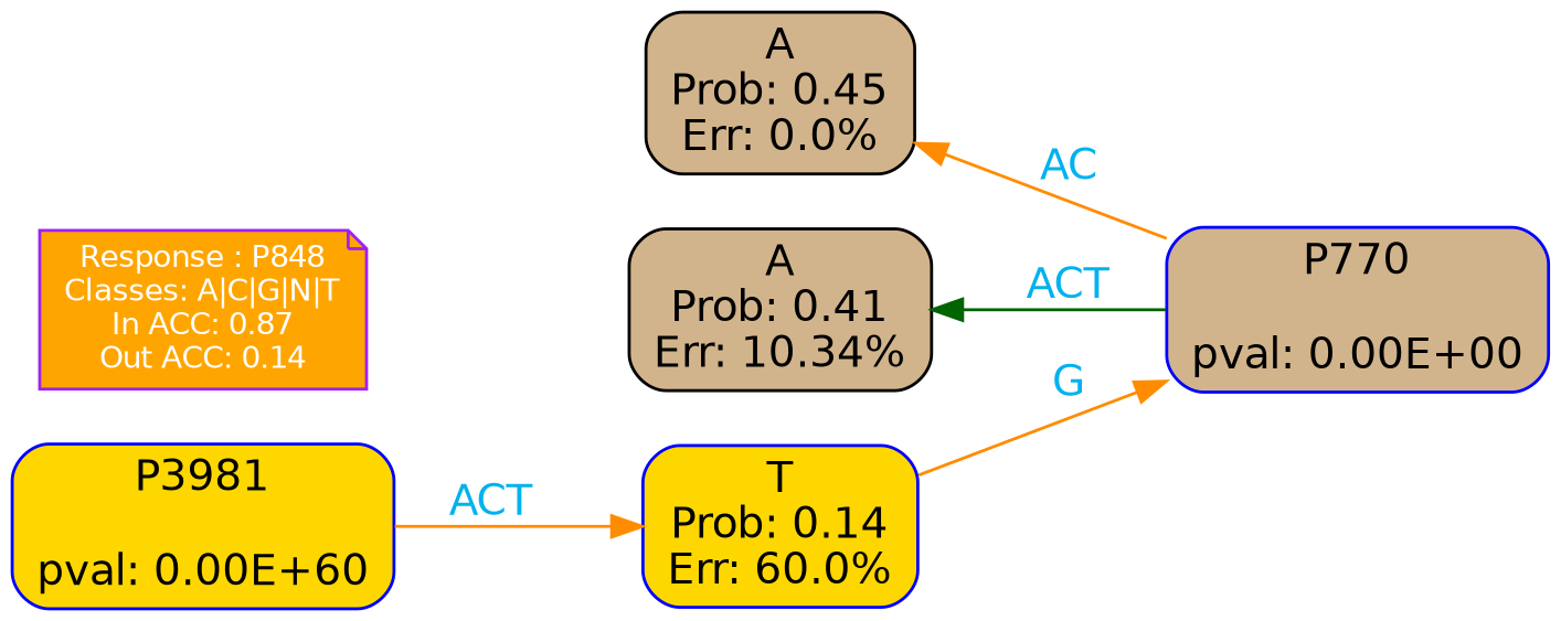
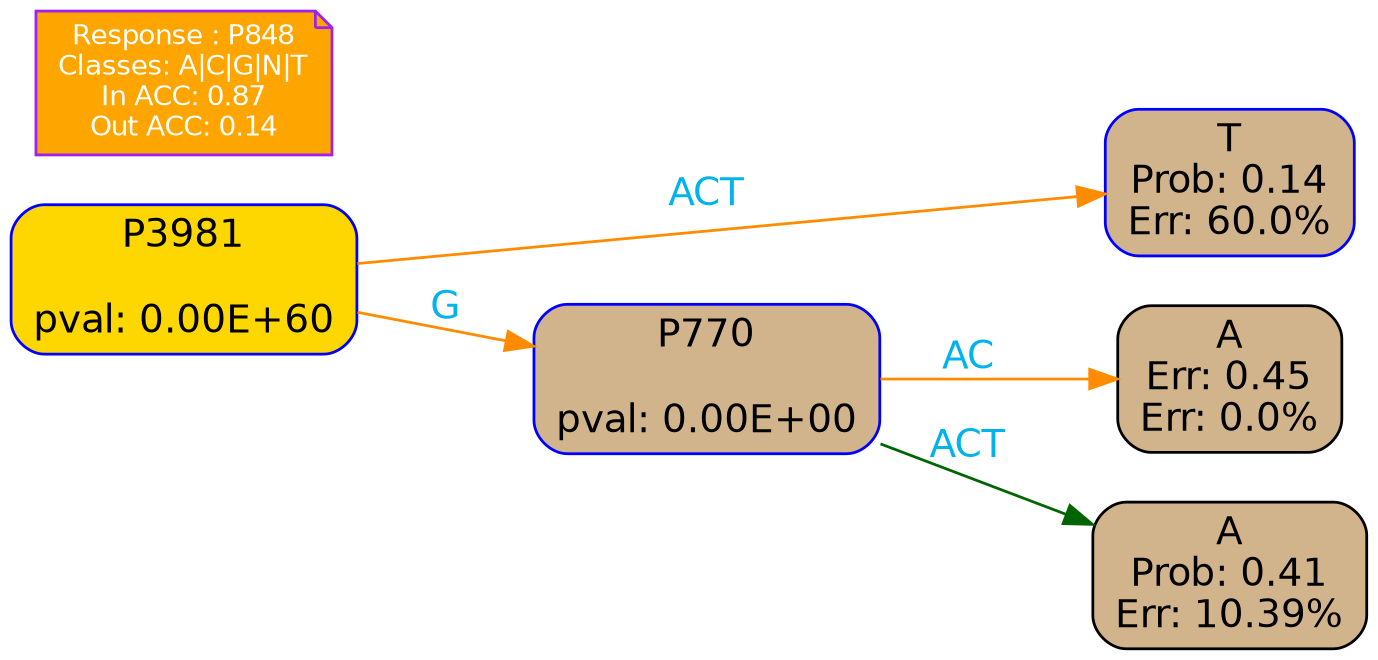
  digraph {
    rankdir=LR
    ranksep=equally
    splines=polylines
    node [color=blue fillcolor=tan fontname=helvetica shape=box style="filled, rounded"]
    edge [color=darkorange fontcolor=deepskyblue2 fontname=helvetica]
-   n1 [fillcolor=gold label="T\nProb: 0.14\nErr: 60.0%"]
-   n2 [color=black label="A\nProb: 0.45\nErr: 0.0%"]
-   n3 [color=black label="A\nProb: 0.41\nErr: 10.34%"]
+   n1 [label="T\nProb: 0.14\nErr: 60.0%"]
+   n2 [color=black label="A\nErr: 0.45\nErr: 0.0%"]
+   n3 [color=black label="A\nProb: 0.41\nErr: 10.39%"]
    n4 [align=left color=purple fillcolor=orange fontcolor=white fontsize=10 label="Response : P848\nClasses: A|C|G|N|T\nIn ACC: 0.87\nOut ACC: 0.14\n" shape=note style=filled]
    n5 [fillcolor=gold label="P3981\n\npval: 0.00E+60"]
    n6 [label="P770\n\npval: 0.00E+00"]
    subgraph sub_1 {
      rank=same
      n1
      n2
      n3
    }
    subgraph sub_2 {
      rank=same
      n4
      n5
    }
    n5 -> n1 [label=ACT]
-   n1 -> n6 [label=G]
+   n5 -> n6 [label=G]
    n6 -> n2 [label=AC]
    n6 -> n3 [color=darkgreen label=ACT]
  }
